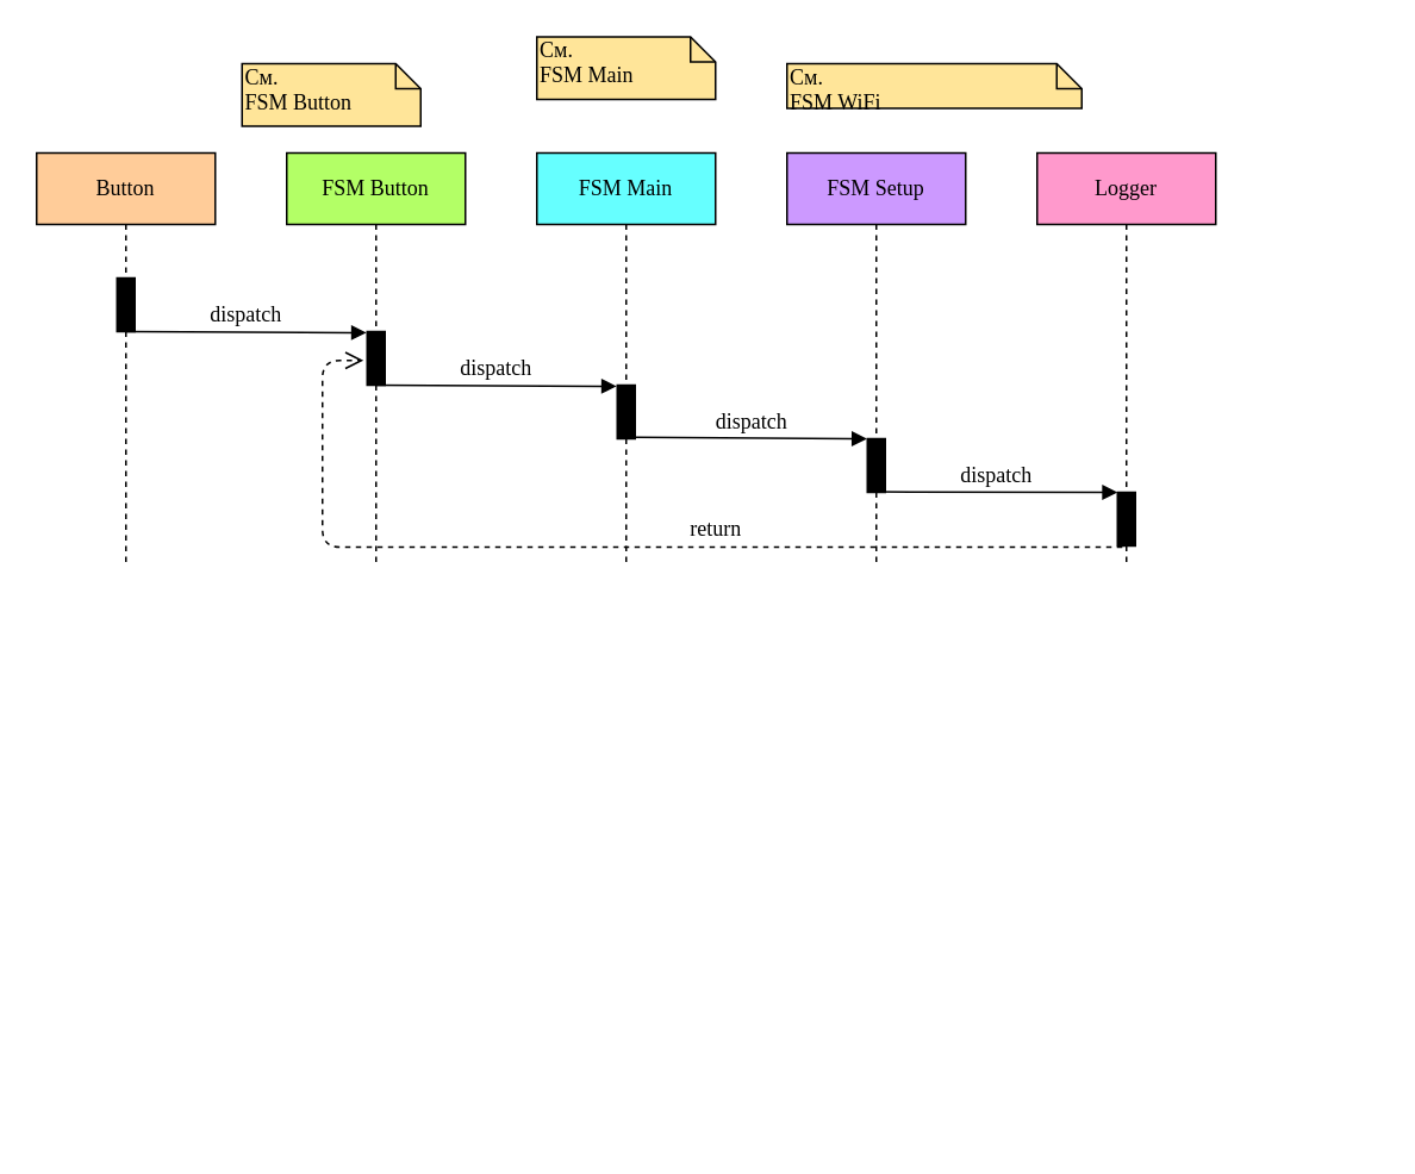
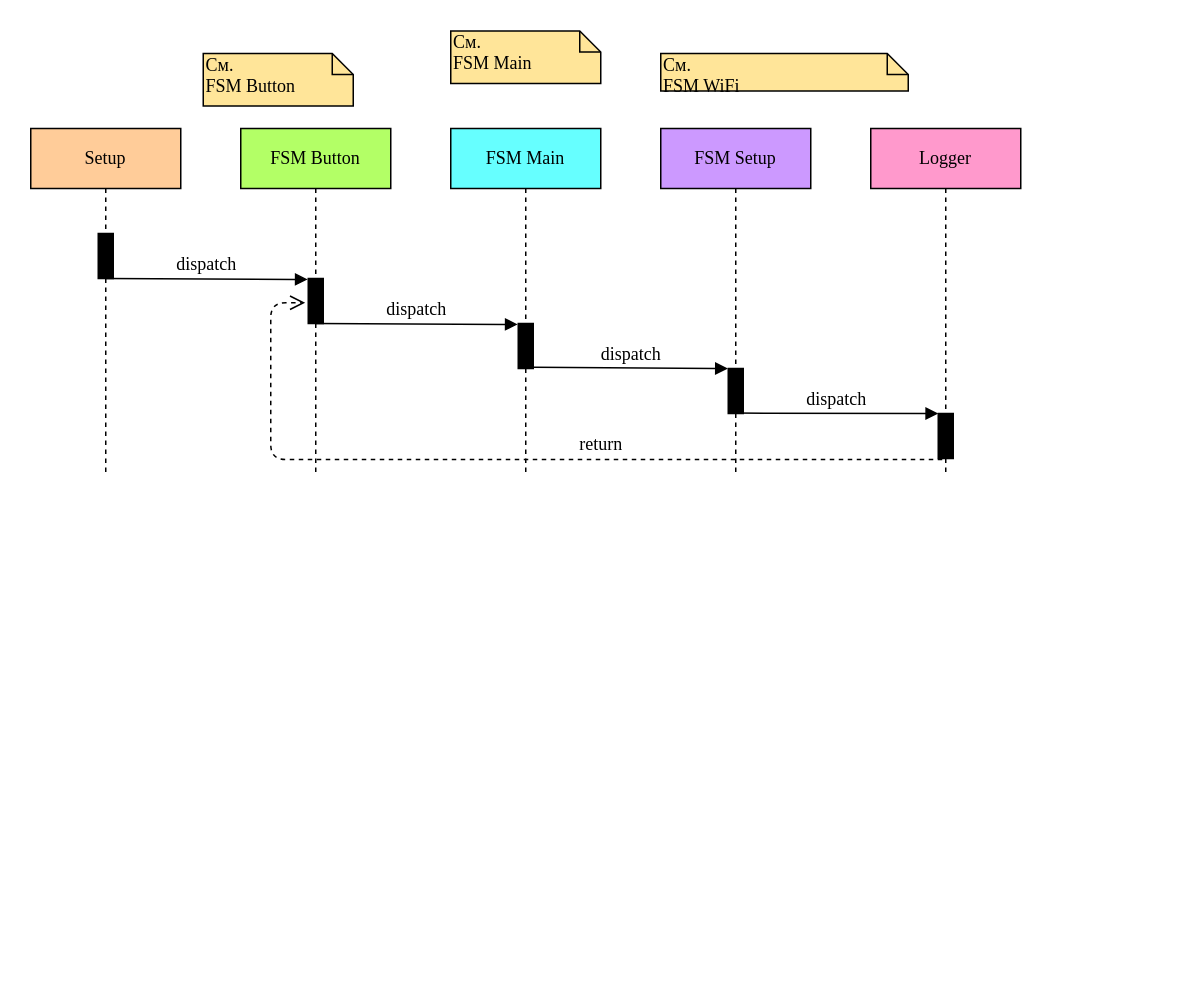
  <mxCell id="0" />
  <mxCell id="1" parent="0" />
  <mxCell id="2" value="FSM Setup" style="shape=umlLifeline;perimeter=lifelinePerimeter;whiteSpace=wrap;html=1;container=1;collapsible=0;recursiveResize=0;outlineConnect=0;shadow=0;comic=0;labelBackgroundColor=none;strokeWidth=1;fontFamily=Verdana;fontSize=12;align=center;fillColor=#CC99FF;" parent="1" vertex="1"><mxGeometry x="440" y="85" width="100" height="230" as="geometry" /></mxCell>
  <mxCell id="3" value="" style="html=1;points=[];perimeter=orthogonalPerimeter;shadow=0;comic=0;labelBackgroundColor=none;strokeWidth=1;fontFamily=Verdana;fontSize=12;align=center;fillColor=#000000;" parent="2" vertex="1"><mxGeometry x="45" y="160" width="10" height="30" as="geometry" /></mxCell>
  <mxCell id="4" value="Logger" style="shape=umlLifeline;perimeter=lifelinePerimeter;whiteSpace=wrap;html=1;container=1;collapsible=0;recursiveResize=0;outlineConnect=0;shadow=0;comic=0;labelBackgroundColor=none;strokeWidth=1;fontFamily=Verdana;fontSize=12;align=center;fillColor=#FF99CC;" parent="1" vertex="1"><mxGeometry x="580" y="85" width="100" height="230" as="geometry" /></mxCell>
  <mxCell id="5" value="" style="html=1;points=[];perimeter=orthogonalPerimeter;shadow=0;comic=0;labelBackgroundColor=none;strokeWidth=1;fontFamily=Verdana;fontSize=12;align=center;fillColor=#000000;" parent="4" vertex="1"><mxGeometry x="45" y="190" width="10" height="30" as="geometry" /></mxCell>
  <mxCell id="6" value="FSM Main" style="shape=umlLifeline;perimeter=lifelinePerimeter;whiteSpace=wrap;html=1;container=1;collapsible=0;recursiveResize=0;outlineConnect=0;shadow=0;comic=0;labelBackgroundColor=none;strokeWidth=1;fontFamily=Verdana;fontSize=12;align=center;fillColor=#66FFFF;" parent="1" vertex="1"><mxGeometry x="300" y="85" width="100" height="230" as="geometry" /></mxCell>
  <mxCell id="7" value="" style="html=1;points=[];perimeter=orthogonalPerimeter;shadow=0;comic=0;labelBackgroundColor=none;strokeWidth=1;fontFamily=Verdana;fontSize=12;align=center;fillColor=#000000;" parent="6" vertex="1"><mxGeometry x="45" y="130" width="10" height="30" as="geometry" /></mxCell>
  <mxCell id="8" value="return" style="html=1;verticalAlign=bottom;endArrow=open;dashed=1;endSize=8;labelBackgroundColor=none;fontFamily=Verdana;fontSize=12;edgeStyle=elbowEdgeStyle;elbow=vertical;exitX=0.267;exitY=1.022;exitDx=0;exitDy=0;exitPerimeter=0;entryX=-0.205;entryY=0.538;entryDx=0;entryDy=0;entryPerimeter=0;" parent="1" source="5" target="14" edge="1"><mxGeometry x="-0.208" y="-1" relative="1" as="geometry"><mxPoint x="340" y="214" as="targetPoint" /><Array as="points"><mxPoint x="180" y="245" /><mxPoint x="330" y="275" /><mxPoint x="480" y="306" /><mxPoint x="280" y="285" /><mxPoint x="490" y="306" /><mxPoint x="560" y="306" /><mxPoint x="770" y="635" /></Array><mxPoint as="offset" /></mxGeometry></mxCell>
  <mxCell id="9" value="dispatch" style="html=1;verticalAlign=bottom;endArrow=block;entryX=-0.023;entryY=0;labelBackgroundColor=none;fontFamily=Verdana;fontSize=12;elbow=vertical;exitX=1.02;exitY=0.974;exitDx=0;exitDy=0;exitPerimeter=0;entryDx=0;entryDy=0;entryPerimeter=0;" parent="1" source="7" target="3" edge="1"><mxGeometry relative="1" as="geometry"><mxPoint x="420" y="225" as="sourcePoint" /></mxGeometry></mxCell>
  <mxCell id="10" value="dispatch" style="html=1;verticalAlign=bottom;endArrow=block;labelBackgroundColor=none;fontFamily=Verdana;fontSize=12;elbow=vertical;exitX=0.434;exitY=0.991;exitDx=0;exitDy=0;exitPerimeter=0;" parent="1" source="3" target="5" edge="1"><mxGeometry relative="1" as="geometry"><mxPoint x="570" y="235" as="sourcePoint" /></mxGeometry></mxCell>
  <mxCell id="11" value="См. &lt;br&gt;FSM Main" style="shape=note;whiteSpace=wrap;html=1;size=14;verticalAlign=top;align=left;spacingTop=-6;shadow=0;comic=0;labelBackgroundColor=none;strokeWidth=1;fontFamily=Verdana;fontSize=12;fillColor=#FFE599;" parent="1" vertex="1"><mxGeometry x="300" y="20" width="100" height="35" as="geometry" /></mxCell>
  <mxCell id="12" value="См.&lt;br&gt;FSM WiFi" style="shape=note;whiteSpace=wrap;html=1;size=14;verticalAlign=top;align=left;spacingTop=-6;shadow=0;comic=0;labelBackgroundColor=none;strokeWidth=1;fontFamily=Verdana;fontSize=12;fillColor=#FFE599;" parent="1" vertex="1"><mxGeometry x="440" y="35" width="165" height="25" as="geometry" /></mxCell>
  <mxCell id="13" value="FSM Button" style="shape=umlLifeline;perimeter=lifelinePerimeter;whiteSpace=wrap;html=1;container=1;collapsible=0;recursiveResize=0;outlineConnect=0;shadow=0;comic=0;labelBackgroundColor=none;strokeWidth=1;fontFamily=Verdana;fontSize=12;align=center;fillColor=#B3FF66;" parent="1" vertex="1"><mxGeometry x="160" y="85" width="100" height="230" as="geometry" /></mxCell>
  <mxCell id="14" value="" style="html=1;points=[];perimeter=orthogonalPerimeter;shadow=0;comic=0;labelBackgroundColor=none;strokeWidth=1;fontFamily=Verdana;fontSize=12;align=center;fillColor=#000000;" parent="13" vertex="1"><mxGeometry x="45" y="100" width="10" height="30" as="geometry" /></mxCell>
  <mxCell id="15" value="См. &lt;br&gt;FSM Button" style="shape=note;whiteSpace=wrap;html=1;size=14;verticalAlign=top;align=left;spacingTop=-6;shadow=0;comic=0;labelBackgroundColor=none;strokeWidth=1;fontFamily=Verdana;fontSize=12;fillColor=#FFE599;" parent="1" vertex="1"><mxGeometry x="135" y="35" width="100" height="35" as="geometry" /></mxCell>
  <mxCell id="16" value="dispatch" style="html=1;verticalAlign=bottom;endArrow=block;entryX=-0.033;entryY=0.021;labelBackgroundColor=none;fontFamily=Verdana;fontSize=12;elbow=vertical;exitX=1.02;exitY=0.974;exitDx=0;exitDy=0;exitPerimeter=0;entryDx=0;entryDy=0;entryPerimeter=0;" parent="1" target="7" edge="1"><mxGeometry relative="1" as="geometry"><mxPoint x="210" y="215" as="sourcePoint" /><mxPoint x="339.57" y="215.78" as="targetPoint" /></mxGeometry></mxCell>
- <mxCell id="17" value="Button" style="shape=umlLifeline;perimeter=lifelinePerimeter;whiteSpace=wrap;html=1;container=1;collapsible=0;recursiveResize=0;outlineConnect=0;shadow=0;comic=0;labelBackgroundColor=none;strokeWidth=1;fontFamily=Verdana;fontSize=12;align=center;fillColor=#FFCC99;" parent="1" vertex="1"><mxGeometry x="20" y="85" width="100" height="230" as="geometry" /></mxCell>
+ <mxCell id="17" value="Setup" style="shape=umlLifeline;perimeter=lifelinePerimeter;whiteSpace=wrap;html=1;container=1;collapsible=0;recursiveResize=0;outlineConnect=0;shadow=0;comic=0;labelBackgroundColor=none;strokeWidth=1;fontFamily=Verdana;fontSize=12;align=center;fillColor=#FFCC99;" parent="1" vertex="1"><mxGeometry x="20" y="85" width="100" height="230" as="geometry" /></mxCell>
  <mxCell id="18" value="" style="html=1;points=[];perimeter=orthogonalPerimeter;shadow=0;comic=0;labelBackgroundColor=none;strokeWidth=1;fontFamily=Verdana;fontSize=12;align=center;fillColor=#000000;" parent="17" vertex="1"><mxGeometry x="45" y="70" width="10" height="30" as="geometry" /></mxCell>
  <mxCell id="19" value="dispatch" style="html=1;verticalAlign=bottom;endArrow=block;entryX=-0.033;entryY=0.021;labelBackgroundColor=none;fontFamily=Verdana;fontSize=12;elbow=vertical;exitX=1.02;exitY=0.974;exitDx=0;exitDy=0;exitPerimeter=0;entryDx=0;entryDy=0;entryPerimeter=0;" parent="1" edge="1"><mxGeometry relative="1" as="geometry"><mxPoint x="70" y="185" as="sourcePoint" /><mxPoint x="204.67" y="185.63" as="targetPoint" /></mxGeometry></mxCell>
